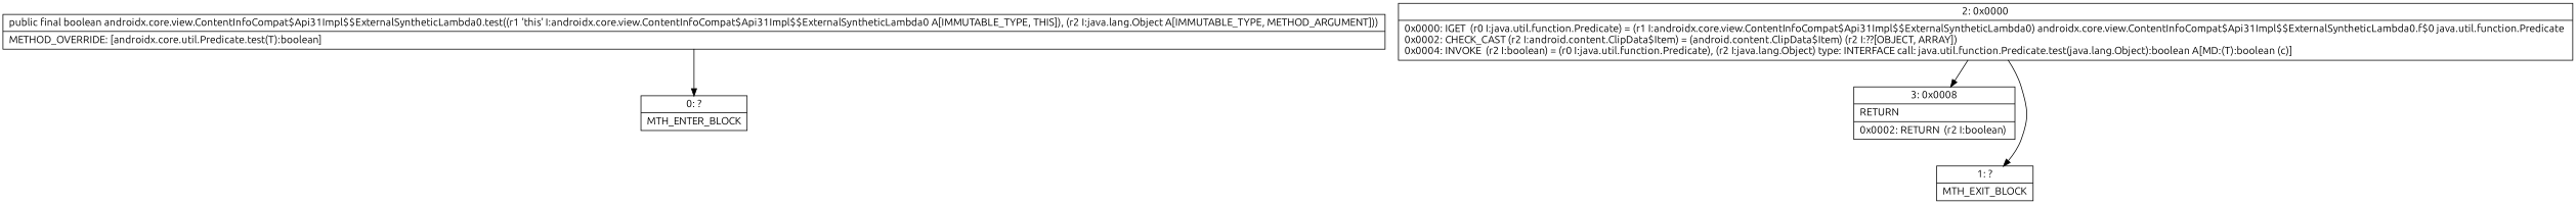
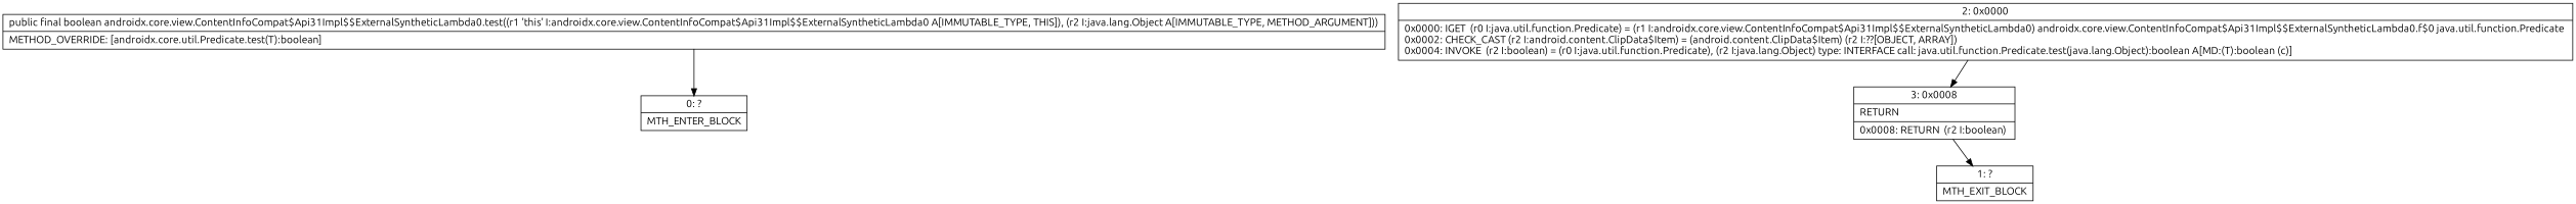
  digraph {
    fontname=Ubuntu
    node [fontname=Ubuntu shape=record]
    edge [fontname=Ubuntu]
    n1 [label="{0\:\ ?|MTH_ENTER_BLOCK\l}"]
    n2 [label="{2\:\ 0x0000|0x0000: IGET  (r0 I:java.util.function.Predicate) = (r1 I:androidx.core.view.ContentInfoCompat$Api31Impl$$ExternalSyntheticLambda0) androidx.core.view.ContentInfoCompat$Api31Impl$$ExternalSyntheticLambda0.f$0 java.util.function.Predicate \l0x0002: CHECK_CAST (r2 I:android.content.ClipData$Item) = (android.content.ClipData$Item) (r2 I:??[OBJECT, ARRAY]) \l0x0004: INVOKE  (r2 I:boolean) = (r0 I:java.util.function.Predicate), (r2 I:java.lang.Object) type: INTERFACE call: java.util.function.Predicate.test(java.lang.Object):boolean A[MD:(T):boolean (c)]\l}"]
-   n3 [label="{3\:\ 0x0008|RETURN\l|0x0002: RETURN  (r2 I:boolean) \l}"]
+   n3 [label="{3\:\ 0x0008|RETURN\l|0x0008: RETURN  (r2 I:boolean) \l}"]
    n4 [label="{1\:\ ?|MTH_EXIT_BLOCK\l}"]
    n5 [label="{public final boolean androidx.core.view.ContentInfoCompat$Api31Impl$$ExternalSyntheticLambda0.test((r1 'this' I:androidx.core.view.ContentInfoCompat$Api31Impl$$ExternalSyntheticLambda0 A[IMMUTABLE_TYPE, THIS]), (r2 I:java.lang.Object A[IMMUTABLE_TYPE, METHOD_ARGUMENT]))  | METHOD_OVERRIDE: [androidx.core.util.Predicate.test(T):boolean]\l}"]
    n2 -> n3
-   n2 -> n4
+   n3 -> n4
    n5 -> n1
  }
